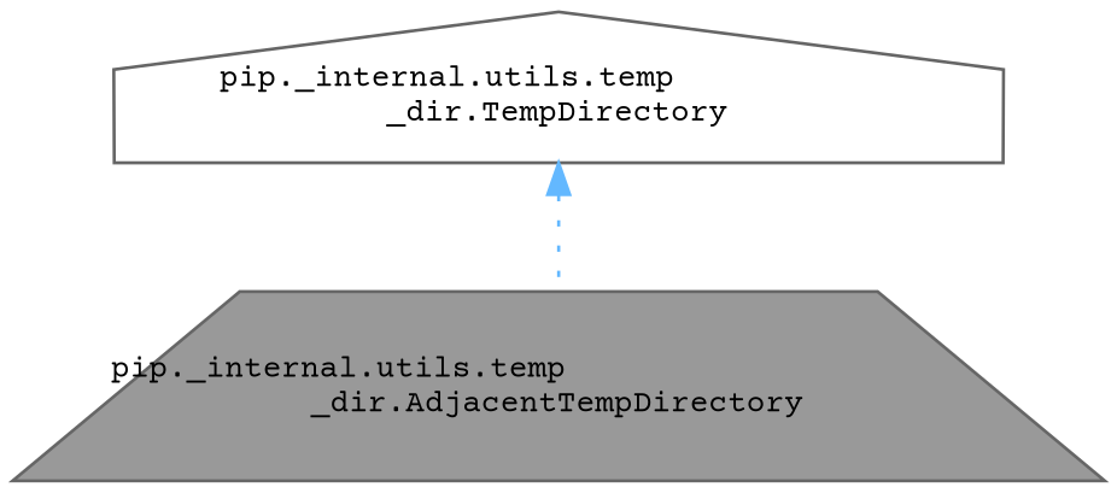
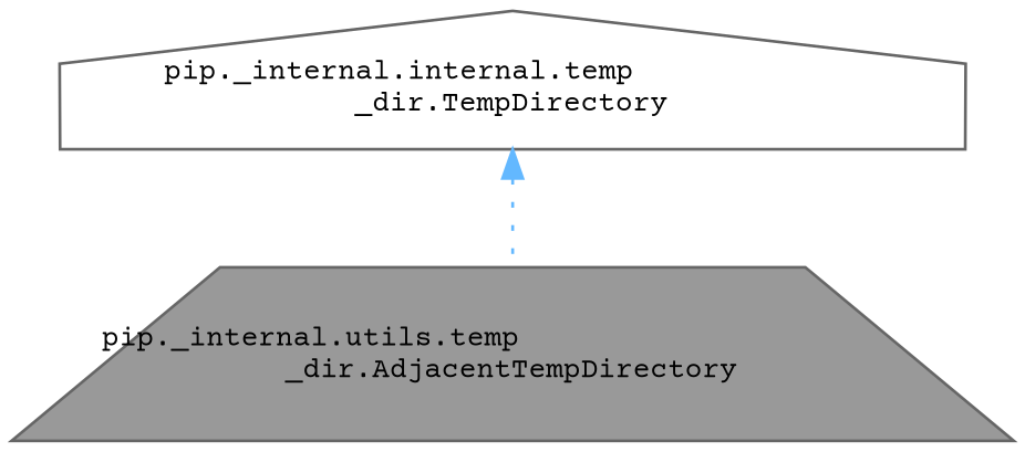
  digraph {
    fontname="Courier Prime"
    node [color=gray40 fontname="Courier Prime" fontsize=10 style=filled]
    n1 [fillcolor=grey60 fontcolor=black height=0.2 label="pip._internal.utils.temp\l_dir.AdjacentTempDirectory" shape=trapezium width=0.4]
-   n2 [fillcolor=white height=0.2 label="pip._internal.utils.temp\l_dir.TempDirectory" shape=house width=0.4]
+   n2 [fillcolor=white height=0.2 label="pip._internal.internal.temp\l_dir.TempDirectory" shape=house width=0.4]
    n2 -> n1 [color=steelblue1 dir=back fontname="Courier Prime" fontsize=10 labelfontname=Helvetica labelfontsize=10 style=dotted]
  }
